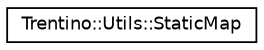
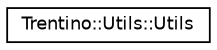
  digraph {
    rankdir=LR
-   n1 [color=black fillcolor=white fontname=Helvetica fontsize=10 height=0.2 label="Trentino::Utils::StaticMap" shape=record style=filled width=0.4]
+   n1 [color=black fillcolor=white fontname=Helvetica fontsize=10 height=0.2 label="Trentino::Utils::Utils" shape=record style=filled width=0.4]
  }
